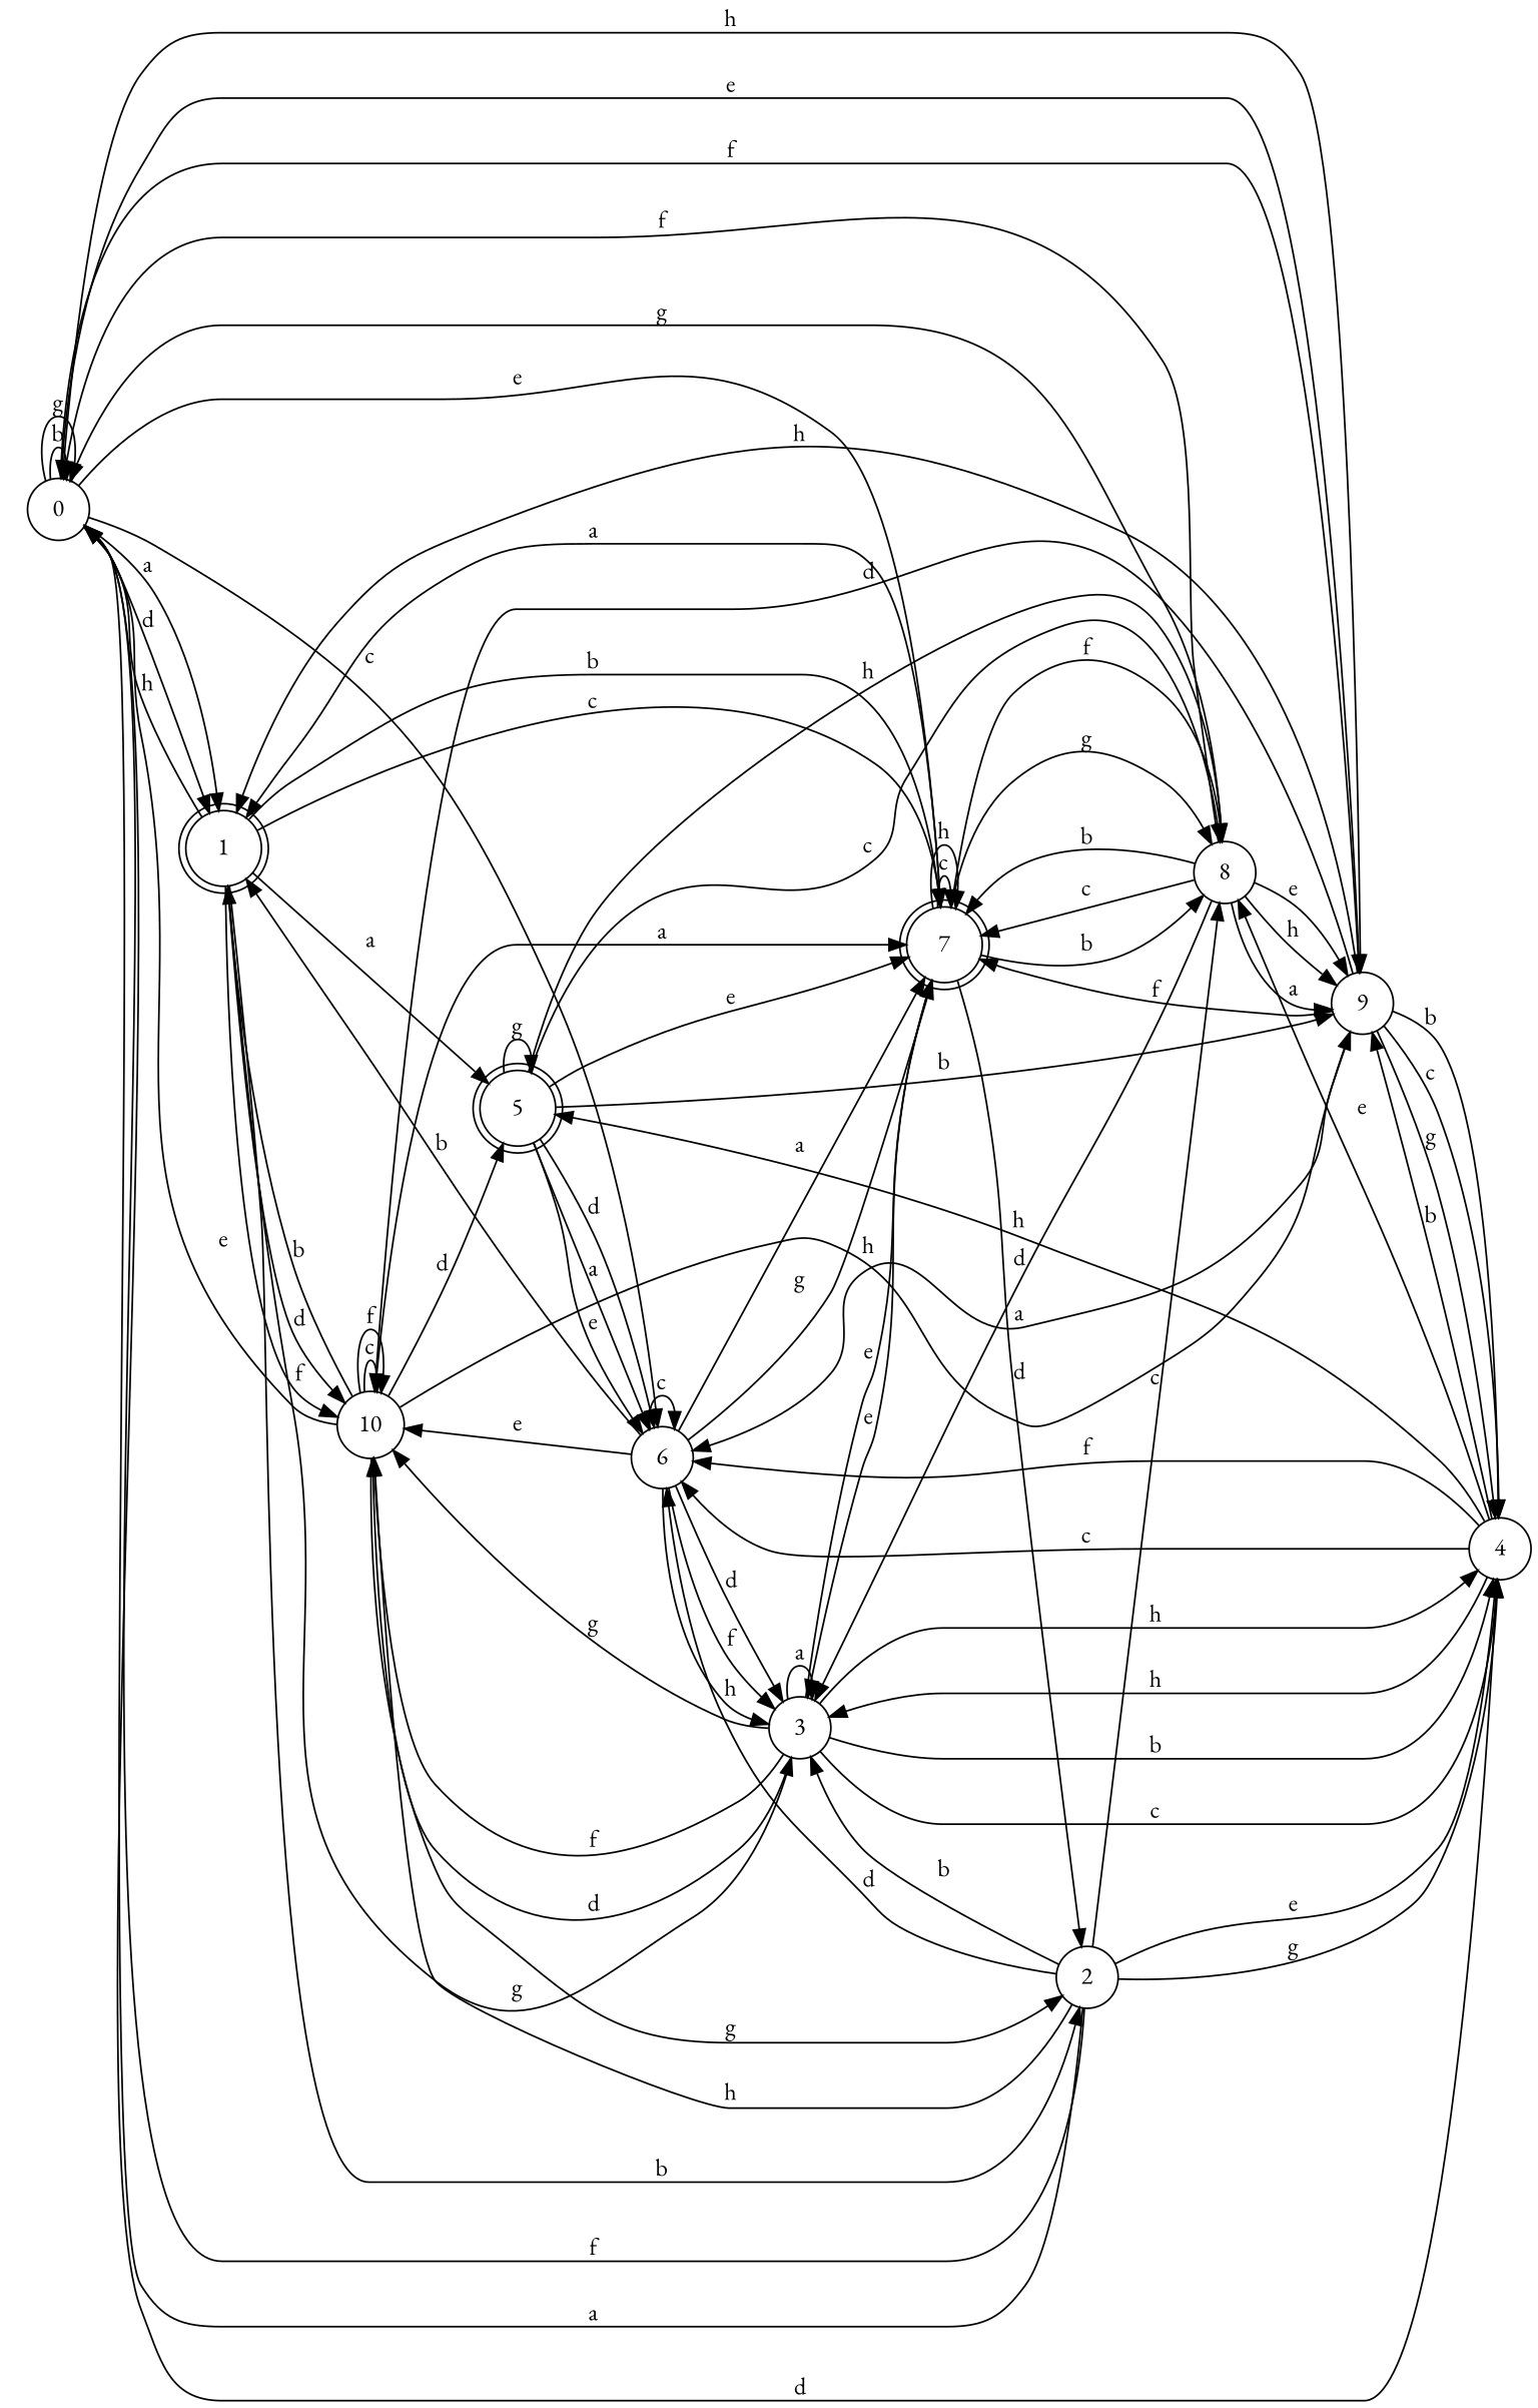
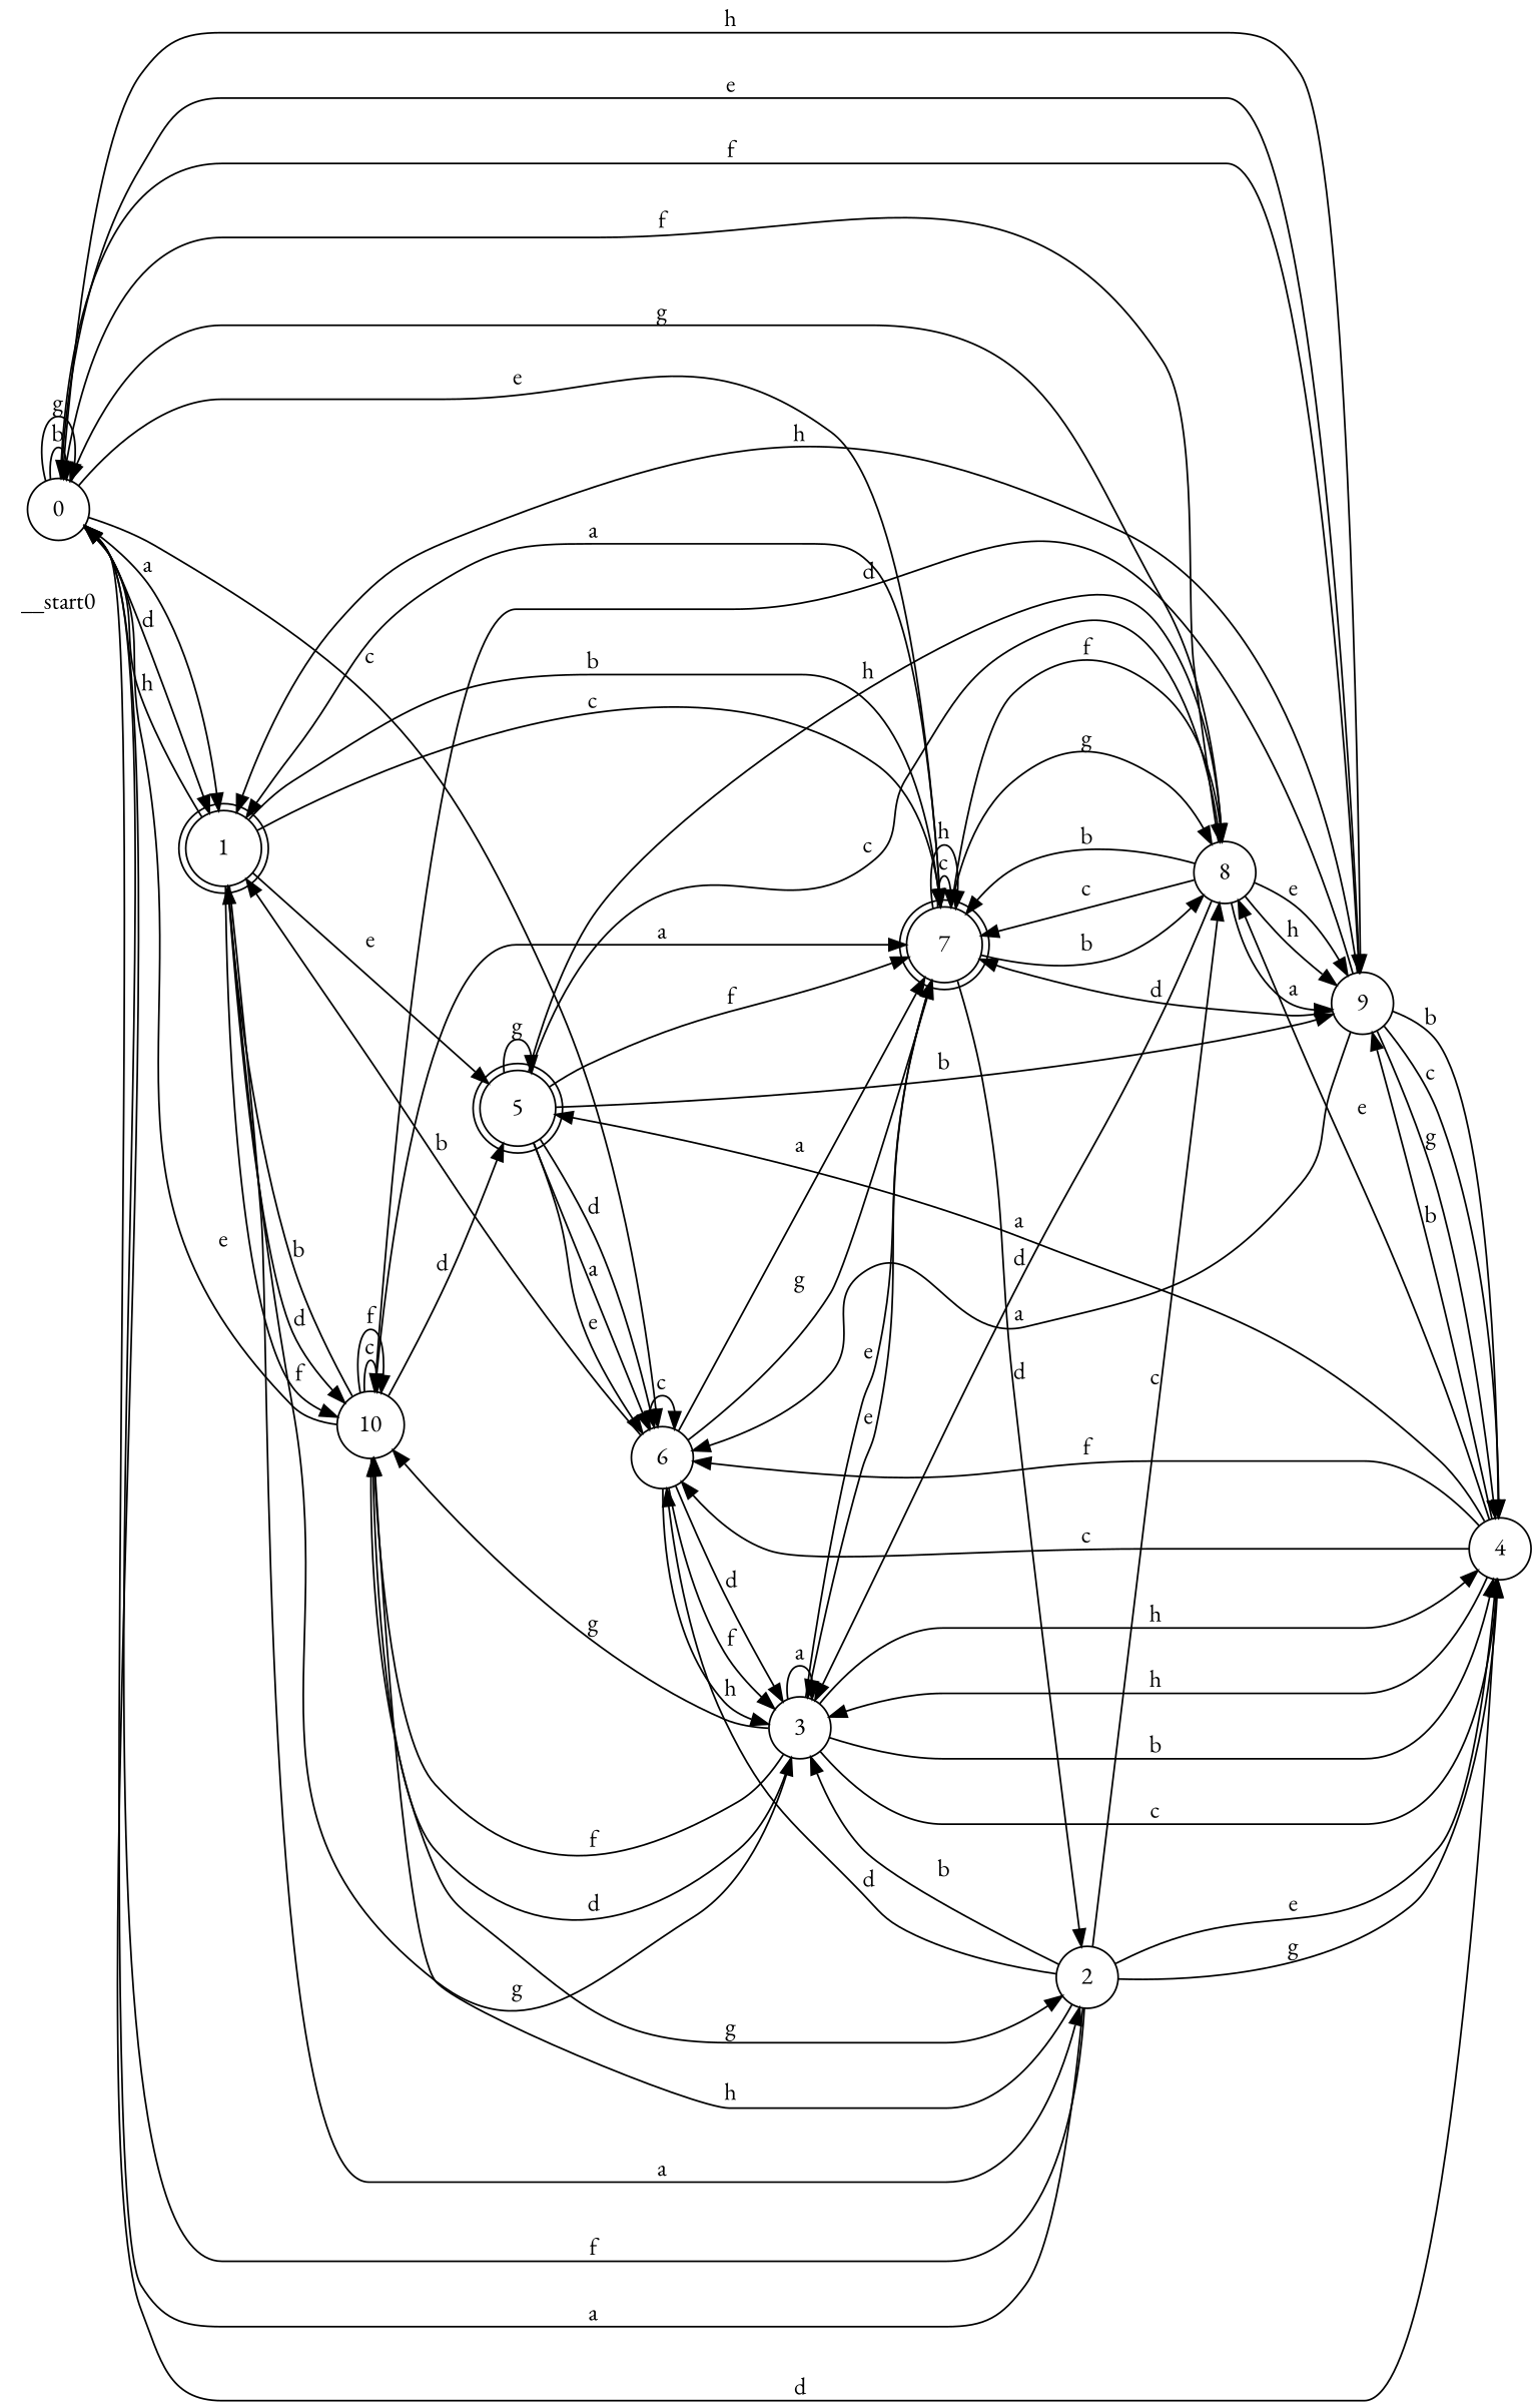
  digraph {
    fontname="EB Garamond"
    rankdir=LR
    node [fontname="EB Garamond" shape=circle color=black fillcolor=white style=filled]
    edge [fontname="EB Garamond"]
+   __start0 [shape=none color="" fillcolor="" style=""]
    n2 [label=0]
    n3 [label=1 shape=doublecircle style="rounded,filled"]
    n4 [label=6]
    n5 [label=7 shape=doublecircle style="rounded,filled"]
    n6 [label=9]
    n7 [label=2]
    n8 [label=3]
    n9 [label=5 shape=doublecircle style="rounded,filled"]
    n10 [label=10]
    n11 [label=8]
    n12 [label=4]
    n2 -> n2 [label=b]
    n2 -> n2 [label=g]
    n2 -> n3 [label=a]
    n2 -> n3 [label=d]
    n2 -> n4 [label=c]
    n2 -> n5 [label=e]
    n2 -> n6 [label=f]
    n2 -> n6 [label=h]
    n3 -> n2 [label=h]
    n3 -> n5 [label=b]
    n3 -> n5 [label=c]
-   n3 -> n7 [label=b]
+   n3 -> n7 [label=a]
    n3 -> n8 [label=g]
-   n3 -> n9 [label=a]
+   n3 -> n9 [label=e]
    n3 -> n10 [label=d]
    n3 -> n10 [label=f]
    n4 -> n3 [label=b]
    n4 -> n4 [label=c]
    n4 -> n5 [label=a]
    n4 -> n5 [label=g]
    n4 -> n8 [label=d]
    n4 -> n8 [label=f]
    n4 -> n8 [label=h]
-   n4 -> n10 [label=e]
    n5 -> n3 [label=a]
    n5 -> n5 [label=c]
    n5 -> n5 [label=h]
    n5 -> n7 [label=d]
    n5 -> n8 [label=e]
    n5 -> n11 [label=b]
    n5 -> n11 [label=f]
    n5 -> n11 [label=g]
    n6 -> n2 [label=e]
    n6 -> n3 [label=h]
    n6 -> n4 [label=a]
-   n6 -> n5 [label=f]
+   n6 -> n5 [label=d]
    n6 -> n10 [label=d]
    n6 -> n12 [label=b]
    n6 -> n12 [label=c]
    n6 -> n12 [label=g]
    n7 -> n2 [label=a]
    n7 -> n2 [label=f]
    n7 -> n4 [label=d]
    n7 -> n8 [label=b]
    n7 -> n10 [label=h]
    n7 -> n11 [label=c]
    n7 -> n12 [label=e]
    n7 -> n12 [label=g]
    n8 -> n5 [label=e]
    n8 -> n8 [label=a]
    n8 -> n10 [label=d]
    n8 -> n10 [label=f]
    n8 -> n10 [label=g]
    n8 -> n12 [label=b]
    n8 -> n12 [label=c]
    n8 -> n12 [label=h]
    n9 -> n4 [label=a]
    n9 -> n4 [label=d]
    n9 -> n4 [label=e]
-   n9 -> n5 [label=e]
+   n9 -> n5 [label=f]
    n9 -> n6 [label=b]
    n9 -> n9 [label=g]
    n9 -> n11 [label=c]
    n9 -> n11 [label=h]
    n10 -> n2 [label=e]
    n10 -> n3 [label=b]
    n10 -> n5 [label=a]
-   n10 -> n6 [label=h]
    n10 -> n7 [label=g]
    n10 -> n9 [label=d]
    n10 -> n10 [label=c]
    n10 -> n10 [label=f]
    n11 -> n2 [label=f]
    n11 -> n2 [label=g]
    n11 -> n5 [label=b]
    n11 -> n5 [label=c]
    n11 -> n6 [label=a]
    n11 -> n6 [label=e]
    n11 -> n6 [label=h]
    n11 -> n8 [label=d]
    n12 -> n2 [label=d]
    n12 -> n4 [label=c]
    n12 -> n4 [label=f]
    n12 -> n6 [label=b]
    n12 -> n8 [label=h]
-   n12 -> n9 [label=h]
+   n12 -> n9 [label=a]
    n12 -> n11 [label=e]
  }
